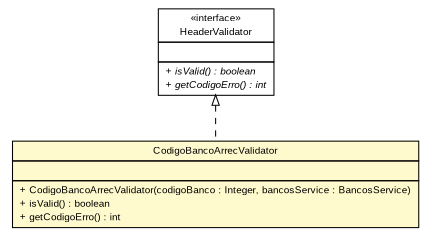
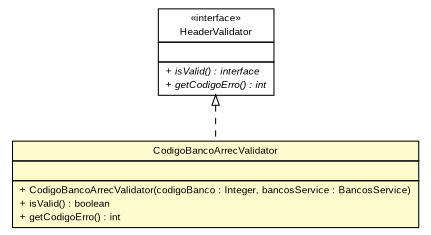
  digraph {
    nodesep=0.25
    ranksep=0.5
    node [fontcolor=black fontname=arial fontsize=10.0 shape=plaintext]
-   n1 [label=<<table title="br.gov.to.sefaz.arr.processamento.validation.validator.header.HeaderValidator" border="0" cellborder="1" cellspacing="0" cellpadding="2" port="p" href="../HeaderValidator.html"> 		<tr><td><table border="0" cellspacing="0" cellpadding="1"> <tr><td align="center" balign="center"> &#171;interface&#187; </td></tr> <tr><td align="center" balign="center"> HeaderValidator </td></tr> 		</table></td></tr> 		<tr><td><table border="0" cellspacing="0" cellpadding="1"> <tr><td align="left" balign="left">  </td></tr> 		</table></td></tr> 		<tr><td><table border="0" cellspacing="0" cellpadding="1"> <tr><td align="left" balign="left"><font face="arial italic" point-size="10.0"> + isValid() : boolean </font></td></tr> <tr><td align="left" balign="left"><font face="arial italic" point-size="10.0"> + getCodigoErro() : int </font></td></tr> 		</table></td></tr> 		</table>>]
+   n1 [label=<<table title="br.gov.to.sefaz.arr.processamento.validation.validator.header.HeaderValidator" border="0" cellborder="1" cellspacing="0" cellpadding="2" port="p" href="../HeaderValidator.html"> 		<tr><td><table border="0" cellspacing="0" cellpadding="1"> <tr><td align="center" balign="center"> &#171;interface&#187; </td></tr> <tr><td align="center" balign="center"> HeaderValidator </td></tr> 		</table></td></tr> 		<tr><td><table border="0" cellspacing="0" cellpadding="1"> <tr><td align="left" balign="left">  </td></tr> 		</table></td></tr> 		<tr><td><table border="0" cellspacing="0" cellpadding="1"> <tr><td align="left" balign="left"><font face="arial italic" point-size="10.0"> + isValid() : interface </font></td></tr> <tr><td align="left" balign="left"><font face="arial italic" point-size="10.0"> + getCodigoErro() : int </font></td></tr> 		</table></td></tr> 		</table>>]
    n2 [label=<<table title="br.gov.to.sefaz.arr.processamento.validation.validator.header.arrecadacao.CodigoBancoArrecValidator" border="0" cellborder="1" cellspacing="0" cellpadding="2" port="p" bgcolor="lemonChiffon" href="./CodigoBancoArrecValidator.html"> 		<tr><td><table border="0" cellspacing="0" cellpadding="1"> <tr><td align="center" balign="center"> CodigoBancoArrecValidator </td></tr> 		</table></td></tr> 		<tr><td><table border="0" cellspacing="0" cellpadding="1"> <tr><td align="left" balign="left">  </td></tr> 		</table></td></tr> 		<tr><td><table border="0" cellspacing="0" cellpadding="1"> <tr><td align="left" balign="left"> + CodigoBancoArrecValidator(codigoBanco : Integer, bancosService : BancosService) </td></tr> <tr><td align="left" balign="left"> + isValid() : boolean </td></tr> <tr><td align="left" balign="left"> + getCodigoErro() : int </td></tr> 		</table></td></tr> 		</table>>]
    n1 -> n2 [arrowtail=empty dir=back fontname=arial fontsize=10 headport=p labelfontname=arial labelfontsize=10 style=dashed tailport=p]
  }
